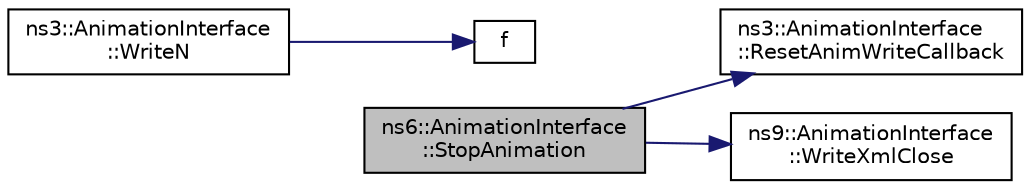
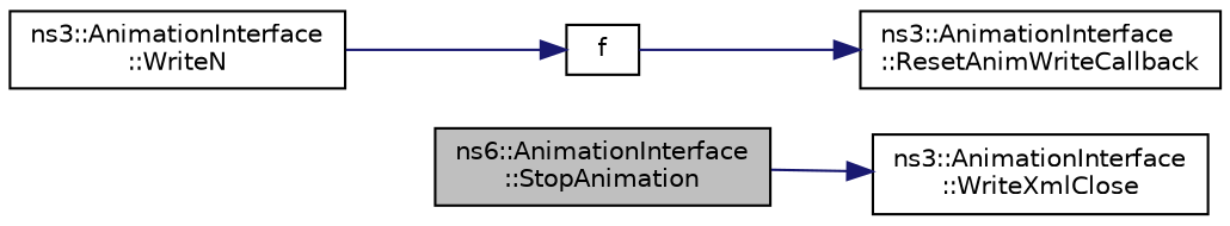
  digraph {
    rankdir=LR
    node [color=black fillcolor=white fontname=Helvetica fontsize=10 shape=record style=filled]
    edge [color=midnightblue fontname=Helvetica fontsize=10 labelfontname=Helvetica labelfontsize=10 style=solid]
    n1 [fillcolor=grey75 fontcolor=black height=0.2 label="ns6::AnimationInterface\l::StopAnimation" width=0.4]
    n2 [height=0.2 label="ns3::AnimationInterface\l::ResetAnimWriteCallback" width=0.4]
-   n3 [height=0.2 label="ns9::AnimationInterface\l::WriteXmlClose" width=0.4]
+   n3 [height=0.2 label="ns3::AnimationInterface\l::WriteXmlClose" width=0.4]
    n4 [height=0.2 label="ns3::AnimationInterface\l::WriteN" width=0.4]
    n5 [height=0.2 label=f width=0.4]
-   n1 -> n2
+   n5 -> n2
    n1 -> n3
    n4 -> n5
  }
